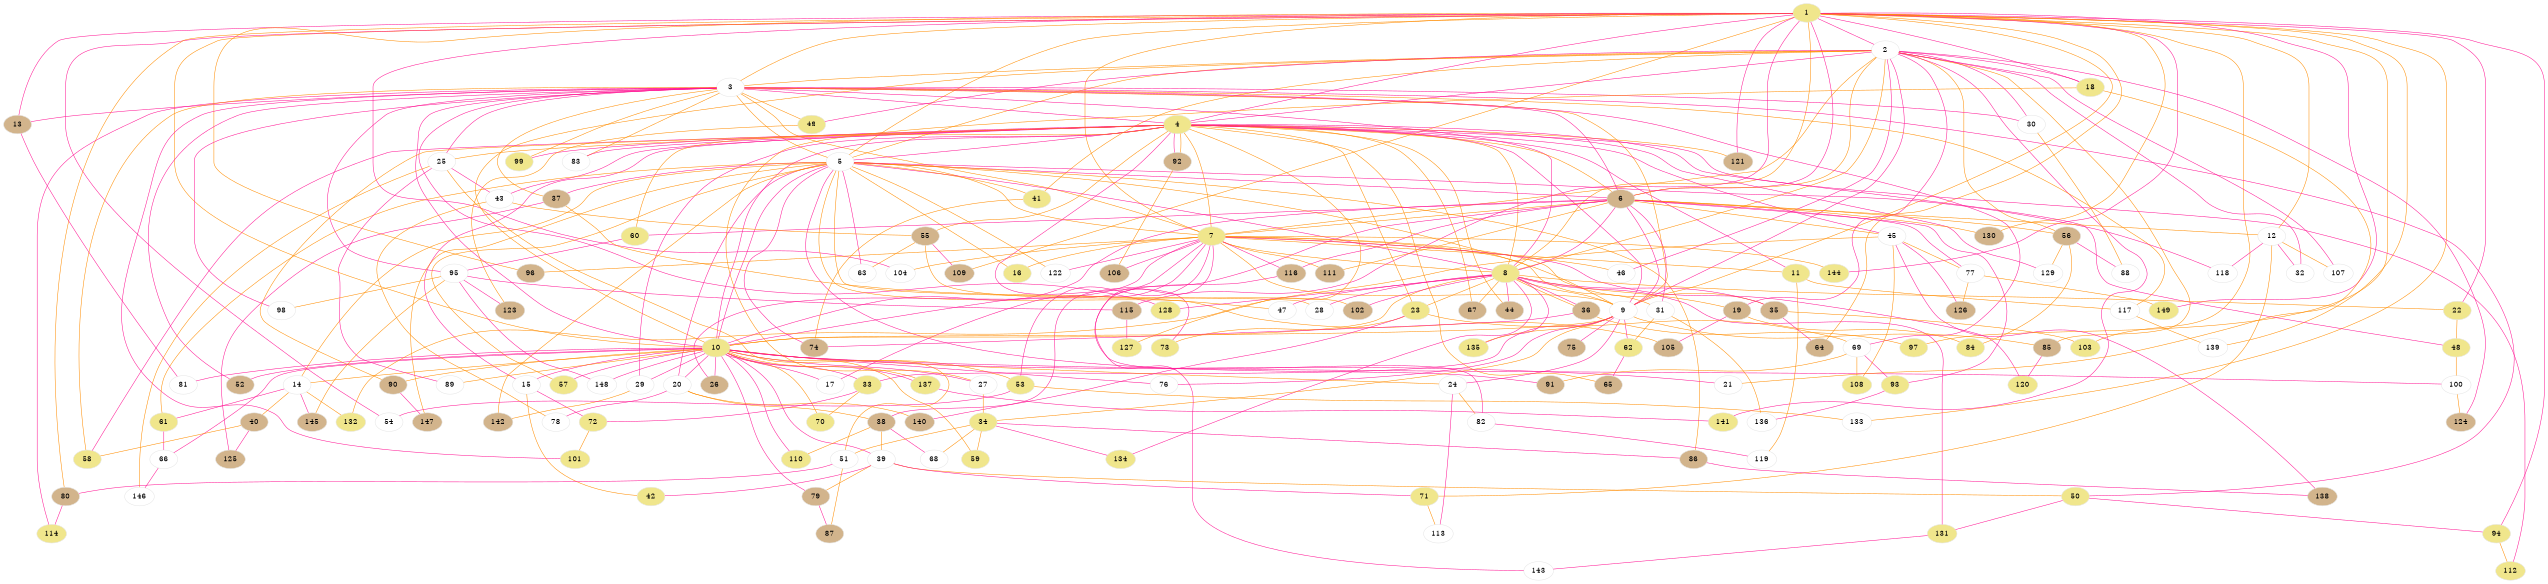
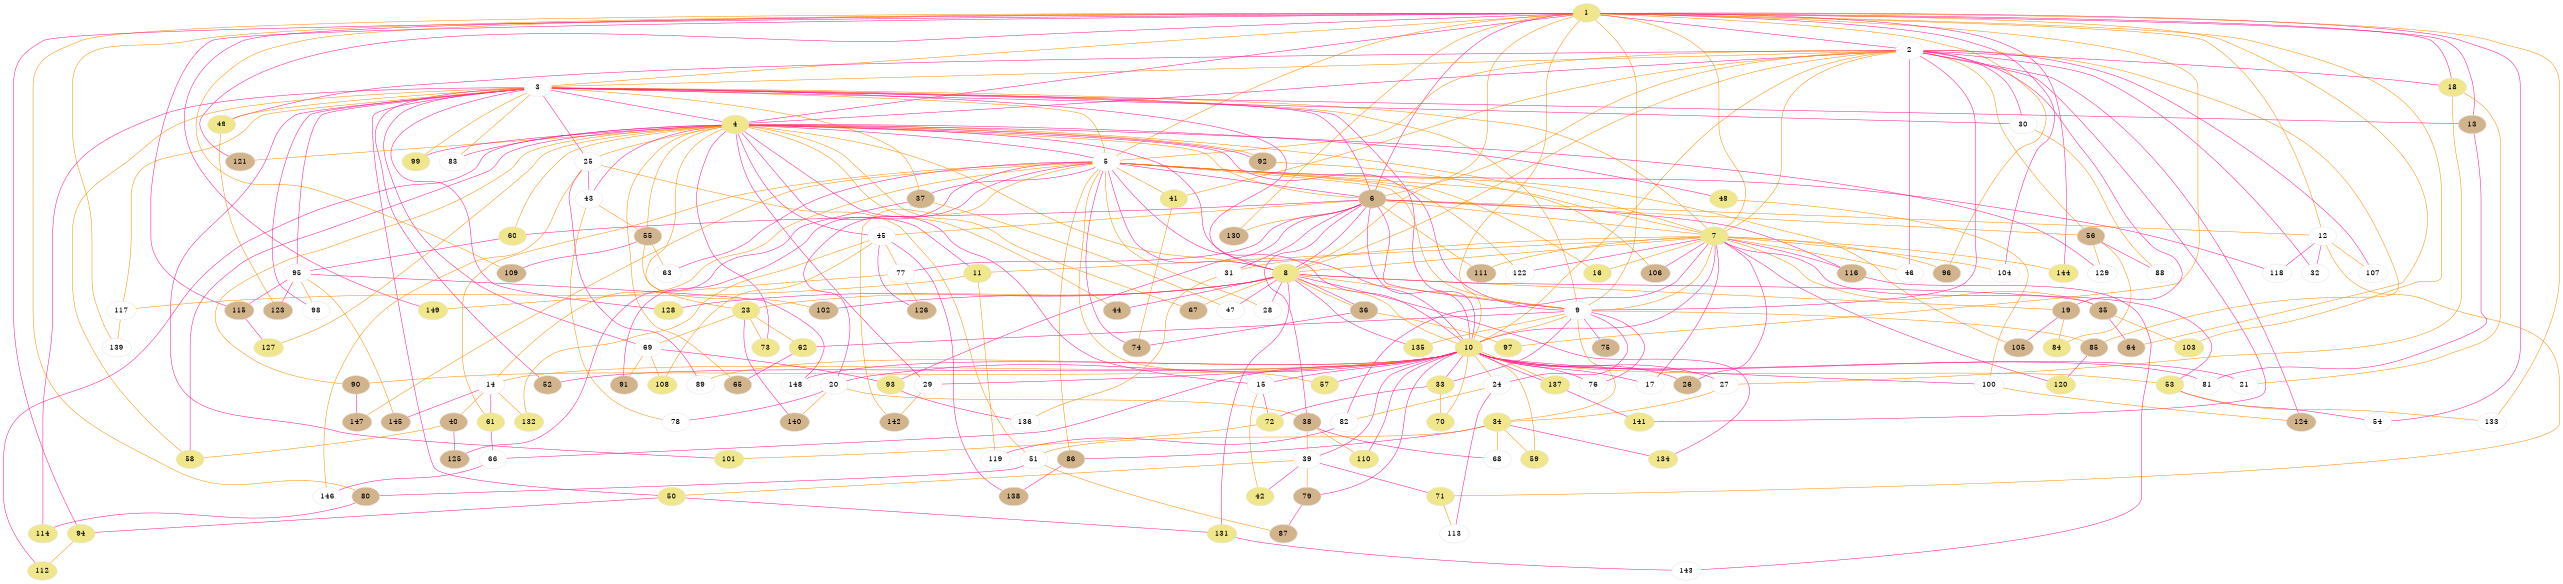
  graph {
    node [color=gray90 fillcolor=white style=filled]
    edge [color=deeppink]
    1 [fillcolor=khaki]
    2
    3
    4 [fillcolor=khaki]
    5
    6 [fillcolor=tan]
    7 [fillcolor=khaki]
    8 [fillcolor=khaki]
    9
    10 [fillcolor=khaki]
    12
    13 [fillcolor=tan]
    18 [fillcolor=khaki]
-   22 [fillcolor=khaki]
    54
    64 [fillcolor=tan]
    80 [fillcolor=tan]
    94 [fillcolor=khaki]
    96 [fillcolor=tan]
    97 [fillcolor=khaki]
    103 [fillcolor=khaki]
    104
    109 [fillcolor=tan]
    115 [fillcolor=tan]
    121 [fillcolor=tan]
    130 [fillcolor=tan]
    133
    139
    144 [fillcolor=khaki]
    149 [fillcolor=khaki]
    19 [fillcolor=tan]
    30
    32
    41 [fillcolor=khaki]
    46
    49 [fillcolor=khaki]
    56 [fillcolor=tan]
    85 [fillcolor=tan]
    107
    124 [fillcolor=tan]
    141 [fillcolor=khaki]
    25
    37 [fillcolor=tan]
    50 [fillcolor=khaki]
    52 [fillcolor=tan]
    69
    83
    95
    98
    99 [fillcolor=khaki]
    101 [fillcolor=khaki]
    114 [fillcolor=khaki]
    117
    128 [fillcolor=khaki]
    58 [fillcolor=khaki]
    11 [fillcolor=khaki]
    15
    23 [fillcolor=khaki]
    29
    43
    44 [fillcolor=tan]
    45
    48 [fillcolor=khaki]
    55 [fillcolor=tan]
    60 [fillcolor=khaki]
    65 [fillcolor=tan]
    67 [fillcolor=tan]
    73 [fillcolor=khaki]
    90 [fillcolor=tan]
    92 [fillcolor=tan]
    112 [fillcolor=khaki]
    127 [fillcolor=khaki]
    129
    14
    16 [fillcolor=khaki]
    20
    28
    57 [fillcolor=khaki]
    61 [fillcolor=khaki]
    63
    74 [fillcolor=tan]
    86 [fillcolor=tan]
    91 [fillcolor=tan]
    105 [fillcolor=tan]
    118
    122
    142 [fillcolor=tan]
    147 [fillcolor=tan]
    31
    38 [fillcolor=tan]
    77
    93 [fillcolor=khaki]
    111 [fillcolor=tan]
    116 [fillcolor=tan]
    17
    26 [fillcolor=tan]
    35 [fillcolor=tan]
    53 [fillcolor=khaki]
    82
    106 [fillcolor=tan]
    120 [fillcolor=khaki]
    36 [fillcolor=tan]
    47
    102 [fillcolor=tan]
    131 [fillcolor=khaki]
    134 [fillcolor=khaki]
    135 [fillcolor=khaki]
    24
    33 [fillcolor=khaki]
    34 [fillcolor=khaki]
    62 [fillcolor=khaki]
    75 [fillcolor=tan]
    76
    21
    27
    39
    59 [fillcolor=khaki]
    66
    70 [fillcolor=khaki]
    79 [fillcolor=tan]
    81
    89
    100
    110 [fillcolor=khaki]
    137 [fillcolor=khaki]
    148
    71 [fillcolor=khaki]
    84 [fillcolor=khaki]
    88
    123 [fillcolor=tan]
    51
    146
    125 [fillcolor=tan]
    40 [fillcolor=tan]
    108 [fillcolor=khaki]
    145 [fillcolor=tan]
    119
    42 [fillcolor=khaki]
    72 [fillcolor=khaki]
    140 [fillcolor=tan]
    78
    132 [fillcolor=khaki]
    126 [fillcolor=tan]
    138 [fillcolor=tan]
    136
    68
    143
    113
    87 [fillcolor=tan]
    1 -- 2
    1 -- 3 [color=darkorange]
    1 -- 4
    1 -- 5 [color=darkorange]
    1 -- 6
    1 -- 7 [color=darkorange]
    1 -- 8 [color=darkorange]
    1 -- 9 [color=darkorange]
    1 -- 10 [color=darkorange]
    1 -- 12 [color=darkorange]
    1 -- 13
    1 -- 18
-   1 -- 22
    1 -- 54
    1 -- 64 [color=darkorange]
    1 -- 80 [color=darkorange]
    1 -- 94
    1 -- 96 [color=darkorange]
    1 -- 97 [color=darkorange]
    1 -- 103 [color=darkorange]
    1 -- 104
    1 -- 109 [color=darkorange]
    1 -- 115
    1 -- 121
    1 -- 130 [color=darkorange]
    1 -- 133 [color=darkorange]
    1 -- 139 [color=darkorange]
    1 -- 144
    1 -- 149
    2 -- 3 [color=darkorange]
    2 -- 4
    2 -- 5 [color=darkorange]
    2 -- 6 [color=darkorange]
    2 -- 7 [color=darkorange]
    2 -- 8 [color=darkorange]
    2 -- 9
    2 -- 10 [color=darkorange]
    2 -- 18
    2 -- 19
    2 -- 30
    2 -- 32
    2 -- 41 [color=darkorange]
    2 -- 46
    2 -- 49
    2 -- 56 [color=darkorange]
    2 -- 85 [color=darkorange]
    2 -- 107
    2 -- 124
    2 -- 141
    3 -- 4
    3 -- 5 [color=darkorange]
    3 -- 6
    3 -- 7 [color=darkorange]
    3 -- 8
    3 -- 9 [color=darkorange]
    3 -- 10
    3 -- 13
    3 -- 30
    3 -- 49 [color=darkorange]
    3 -- 25
    3 -- 37 [color=darkorange]
    3 -- 50
    3 -- 52
    3 -- 69
    3 -- 83 [color=darkorange]
    3 -- 95
    3 -- 98
    3 -- 99 [color=darkorange]
    3 -- 101
    3 -- 114
    3 -- 117 [color=darkorange]
    3 -- 128
    3 -- 58 [color=darkorange]
    4 -- 5
    4 -- 6 [color=darkorange]
    4 -- 7 [color=darkorange]
    4 -- 8 [color=darkorange]
    4 -- 9
    4 -- 10
    4 -- 121 [color=darkorange]
    4 -- 25 [color=darkorange]
    4 -- 83
    4 -- 99
    4 -- 58
    4 -- 11
    4 -- 15
    4 -- 23 [color=darkorange]
    4 -- 29
    4 -- 43
    4 -- 44 [color=darkorange]
    4 -- 45
    4 -- 48
    4 -- 55 [color=darkorange]
    4 -- 60 [color=darkorange]
    4 -- 65 [color=darkorange]
    4 -- 67 [color=darkorange]
    4 -- 73
    4 -- 90 [color=darkorange]
    4 -- 92
    4 -- 92 [color=darkorange]
    4 -- 112
    4 -- 127 [color=darkorange]
    4 -- 129
    5 -- 6
    5 -- 7 [color=darkorange]
    5 -- 8
    5 -- 9 [color=darkorange]
    5 -- 10
    5 -- 41 [color=darkorange]
    5 -- 37
    5 -- 14 [color=darkorange]
    5 -- 16 [color=darkorange]
    5 -- 20
    5 -- 28 [color=darkorange]
    5 -- 57 [color=darkorange]
    5 -- 61 [color=darkorange]
    5 -- 63
    5 -- 74
    5 -- 86 [color=darkorange]
    5 -- 91
    5 -- 105 [color=darkorange]
    5 -- 118
    5 -- 122 [color=darkorange]
    5 -- 142 [color=darkorange]
    5 -- 147 [color=darkorange]
    6 -- 7 [color=darkorange]
    6 -- 8
    6 -- 9
    6 -- 10
    6 -- 12 [color=darkorange]
    6 -- 130 [color=darkorange]
    6 -- 56 [color=darkorange]
    6 -- 45 [color=darkorange]
    6 -- 60
    6 -- 31
    6 -- 38
    6 -- 77
    6 -- 93
    6 -- 111 [color=darkorange]
    6 -- 116
    7 -- 8 [color=darkorange]
    7 -- 9 [color=darkorange]
    7 -- 10
    7 -- 96 [color=darkorange]
    7 -- 104 [color=darkorange]
    7 -- 144 [color=darkorange]
    7 -- 46 [color=darkorange]
    7 -- 11 [color=darkorange]
    7 -- 16 [color=darkorange]
    7 -- 122
    7 -- 31 [color=darkorange]
    7 -- 111 [color=darkorange]
    7 -- 116
    7 -- 17
    7 -- 26
    7 -- 35 [color=darkorange]
    7 -- 53
    7 -- 82
    7 -- 106
    7 -- 120
    8 -- 9 [color=darkorange]
    8 -- 10 [color=darkorange]
-   8 -- 22 [color=darkorange]
    8 -- 19 [color=darkorange]
    8 -- 128
    8 -- 23 [color=darkorange]
    8 -- 44
    8 -- 67 [color=darkorange]
    8 -- 28
    8 -- 35
    8 -- 36 [color=darkorange]
    8 -- 36
    8 -- 47
    8 -- 102
    8 -- 131
    8 -- 134
    8 -- 135
    9 -- 10 [color=darkorange]
    9 -- 85 [color=darkorange]
    9 -- 135 [color=darkorange]
    9 -- 24
    9 -- 33
    9 -- 34 [color=darkorange]
    9 -- 62
    9 -- 75
    9 -- 76
    10 -- 52
    10 -- 15
    10 -- 29
    10 -- 90 [color=darkorange]
    10 -- 14 [color=darkorange]
    10 -- 20
    10 -- 57
    10 -- 17
    10 -- 26
    10 -- 53 [color=darkorange]
    10 -- 24 [color=darkorange]
    10 -- 33
    10 -- 76
    10 -- 21
    10 -- 27
    10 -- 39
    10 -- 59 [color=darkorange]
    10 -- 66
    10 -- 70 [color=darkorange]
    10 -- 79
    10 -- 81
    10 -- 89 [color=darkorange]
    10 -- 100
    10 -- 110
    10 -- 137
    10 -- 137 [color=darkorange]
    10 -- 148
    12 -- 32
    12 -- 107 [color=darkorange]
    12 -- 118
    12 -- 71 [color=darkorange]
    13 -- 81
    18 -- 21 [color=darkorange]
    18 -- 27 [color=darkorange]
-   22 -- 48 [color=darkorange]
    80 -- 114
    94 -- 112 [color=darkorange]
    115 -- 127
    19 -- 105
    19 -- 84 [color=darkorange]
    30 -- 88 [color=darkorange]
    41 -- 74 [color=darkorange]
    49 -- 123 [color=darkorange]
    56 -- 129 [color=darkorange]
    56 -- 84 [color=darkorange]
    56 -- 88
    85 -- 120
    25 -- 43
    25 -- 89
    25 -- 51 [color=darkorange]
    25 -- 146 [color=darkorange]
    37 -- 47 [color=darkorange]
    37 -- 125
    50 -- 94
    50 -- 131
    69 -- 91 [color=darkorange]
    69 -- 93
    69 -- 108 [color=darkorange]
    95 -- 115
    95 -- 98 [color=darkorange]
    95 -- 148
    95 -- 123
    95 -- 145 [color=darkorange]
    117 -- 139 [color=darkorange]
    11 -- 117 [color=darkorange]
    11 -- 119 [color=darkorange]
    15 -- 42 [color=darkorange]
    15 -- 72
    23 -- 69 [color=darkorange]
    23 -- 73 [color=darkorange]
-   31 -- 62 [color=darkorange]
+   23 -- 62 [color=darkorange]
    23 -- 140
    29 -- 142 [color=darkorange]
    43 -- 55 [color=darkorange]
    43 -- 78 [color=darkorange]
    45 -- 77 [color=darkorange]
    45 -- 108 [color=darkorange]
    45 -- 132 [color=darkorange]
    45 -- 126
    45 -- 138
    48 -- 100 [color=darkorange]
    55 -- 109
    55 -- 63 [color=darkorange]
    55 -- 102 [color=darkorange]
    60 -- 95
    90 -- 147
    92 -- 106 [color=darkorange]
    14 -- 61
    14 -- 40 [color=darkorange]
    14 -- 145
    14 -- 132 [color=darkorange]
    20 -- 38 [color=darkorange]
    20 -- 140 [color=darkorange]
    20 -- 78
    61 -- 66
    86 -- 138
    31 -- 136 [color=darkorange]
    38 -- 39 [color=darkorange]
    38 -- 110 [color=darkorange]
    38 -- 68
    77 -- 149 [color=darkorange]
    77 -- 126 [color=darkorange]
    93 -- 136
    116 -- 143
    35 -- 64
    35 -- 103 [color=darkorange]
    53 -- 54
    53 -- 133 [color=darkorange]
    82 -- 119
    36 -- 97 [color=darkorange]
    36 -- 74
    131 -- 143
    24 -- 82 [color=darkorange]
    24 -- 113
    33 -- 70 [color=darkorange]
    33 -- 72
    34 -- 86
    34 -- 134
    34 -- 59 [color=darkorange]
    34 -- 51 [color=darkorange]
    34 -- 68 [color=darkorange]
    62 -- 65
    27 -- 34 [color=darkorange]
    39 -- 50 [color=darkorange]
    39 -- 79 [color=darkorange]
    39 -- 71
    39 -- 42
    66 -- 146
    79 -- 87
    100 -- 124 [color=darkorange]
    137 -- 141
    71 -- 113 [color=darkorange]
    51 -- 80
    51 -- 87 [color=darkorange]
    40 -- 58 [color=darkorange]
    40 -- 125
    72 -- 101 [color=darkorange]
  }
